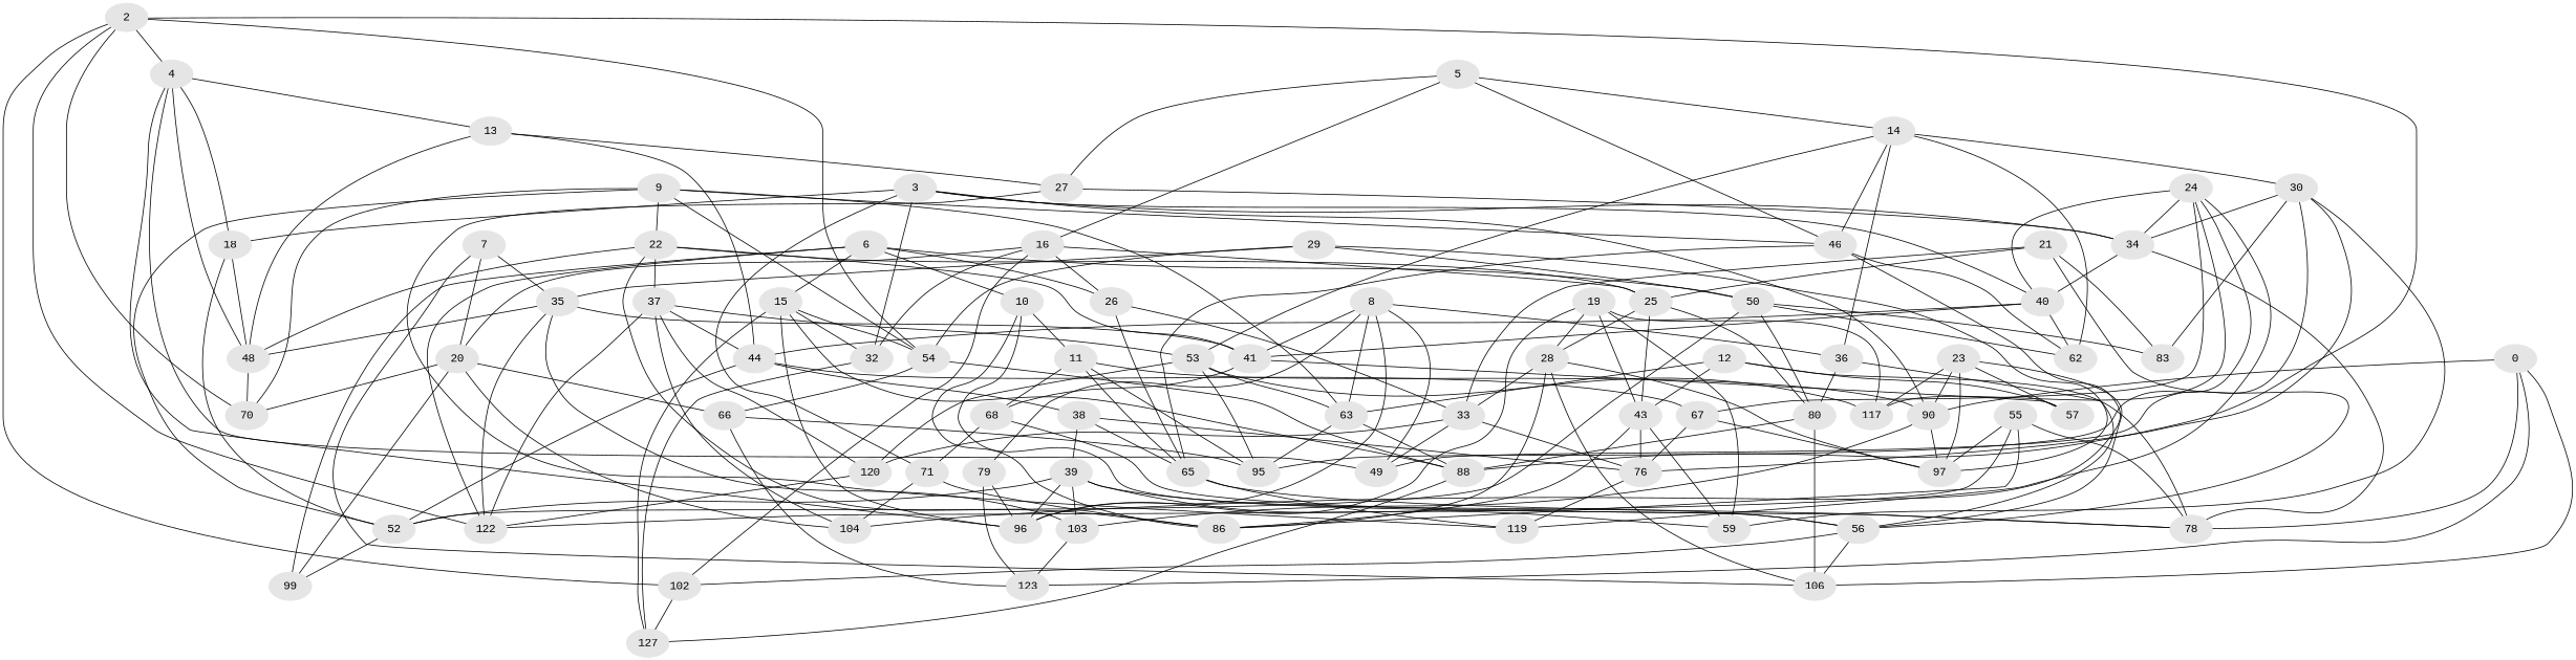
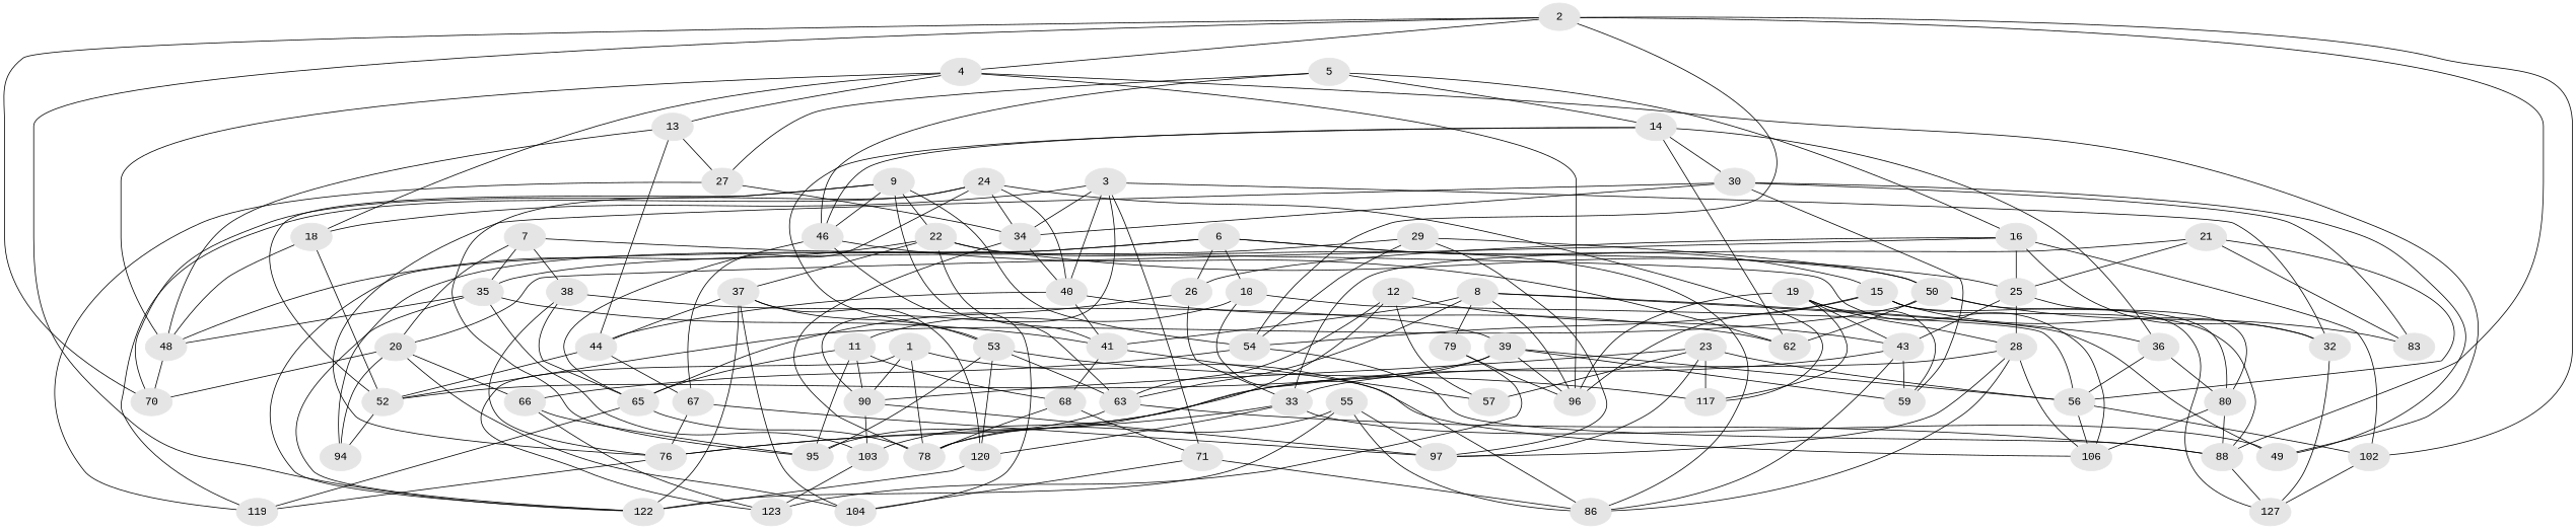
  graph {
    fontname="Liberation Mono"
    node [color=gray90 fontname="Liberation Mono" style=filled]
    edge [fontname="Liberation Mono"]
    78 [super="+91"]
-   1 [label=0]
+   1
    90 [super="+111"]
    106 [super="+110"]
    123
    97 [super="+114"]
    103
    2 [super="+93"]
    4 [super="+101"]
    54 [super="+69"]
    n11 [label=70]
    88 [super="+113"]
    102
    122 [super="+124"]
    18
    13
    48 [super="+94"]
    49
    96 [super="+116"]
    66
    127
    3 [super="+125"]
    32
    34 [super="+77"]
    40 [super="+105"]
    71
    52 [super="+128"]
    41 [super="+92"]
    44 [super="+70"]
    62
    86 [super="+108"]
    104
    27
    14 [super="+98"]
    46 [super="+64"]
    36
    30 [super="+121"]
    53 [super="+85"]
    5
    16 [super="+81"]
    26
    20 [super="+45"]
    25 [super="+42"]
    119
    65 [super="+73"]
    6 [super="+60"]
    10
    15 [super="+47"]
    50 [super="+115"]
-   99
+   99 [label=94]
    11 [super="+107"]
    56 [super="+74"]
    33 [super="+126"]
    83
    80 [super="+118"]
    7
    35 [super="+51"]
    38
    76 [super="+84"]
    39 [super="+129"]
    8 [super="+17"]
    63 [super="+87"]
    79
    68
    57
    95 [super="+112"]
    9 [super="+100"]
    22 [super="+72"]
    37 [super="+89"]
    43 [super="+109"]
    59
    12
    67
    117
    120
    28 [super="+61"]
    19 [super="+31"]
    21
    23 [super="+82"]
    24 [super="+58"]
    29
    55
    1 -- 78
    1 -- 90
    1 -- 106
    1 -- 123
    90 -- 97
    90 -- 103
    103 -- 123
    2 -- 4
    2 -- 54
    2 -- n11
    2 -- 88
    2 -- 102
    2 -- 122
    4 -- 18
    4 -- 13
    4 -- 48
    4 -- 49
    4 -- 96
    54 -- 88
    54 -- 66
    88 -- 127
    102 -- 127
    18 -- 48
    18 -- 52
    13 -- 48
    13 -- 44
    13 -- 27
    48 -- n11
    66 -- 123
    66 -- 95
    3 -- 90
    3 -- 18
    3 -- 32
    3 -- 34
    3 -- 40
    3 -- 71
    32 -- 127
    34 -- 78
    34 -- 40
    40 -- 41
    40 -- 44
    40 -- 62
    71 -- 86
    71 -- 104
    52 -- 99
    41 -- 68
    41 -- 57
    44 -- 52
    44 -- 67
    27 -- 34
    27 -- 119
    14 -- 62
    14 -- 46
    14 -- 36
    14 -- 30
    14 -- 53
    46 -- 62
    46 -- 104
    46 -- 65
    36 -- 56
    36 -- 80
    30 -- 49
    30 -- 34
    30 -- 83
    30 -- 76
    30 -- 59
    53 -- 63
    53 -- 95
    53 -- 117
    53 -- 120
    5 -- 27
    5 -- 14
    5 -- 46
    5 -- 16
    16 -- 102
    16 -- 32
    16 -- 26
    16 -- 20
    16 -- 25
    26 -- 65
    26 -- 33
    20 -- n11
    20 -- 66
    20 -- 104
    20 -- 99
    25 -- 80
    25 -- 43
    25 -- 28
    65 -- 78
    65 -- 119
    6 -- 122
    6 -- 26
    6 -- 10
    6 -- 15
    6 -- 50
    6 -- 99
    10 -- 86
    10 -- 11
    10 -- 56
    15 -- 54
    15 -- 88
    15 -- 96
    15 -- 127
    15 -- 32
    50 -- 52
    50 -- 62
    50 -- 83
    50 -- 80
    11 -- 90
    11 -- 65
    11 -- 68
    11 -- 95 [weight=2]
    56 -- 106
    56 -- 102
    33 -- 49
    33 -- 76
    33 -- 120
    80 -- 106 [weight=2]
    80 -- 88
    7 -- 106
    7 -- 20
    7 -- 35
-   44 -- 38
+   7 -- 38
    35 -- 103
    35 -- 122
    35 -- 48
    35 -- 41
    38 -- 65
    38 -- 76
    38 -- 39
    76 -- 119
    39 -- 103
    39 -- 96
    39 -- 52
    39 -- 56
    39 -- 59
    8 -- 49
    8 -- 96
    8 -- 41
    8 -- 36
    8 -- 63
    8 -- 79
    63 -- 88
    63 -- 95
    79 -- 123
    79 -- 96
    68 -- 78
    68 -- 71
    9 -- 54
    9 -- n11
    9 -- 52
    9 -- 46
    9 -- 63
    9 -- 22
    22 -- 48
    22 -- 41
    22 -- 86
    22 -- 25
    22 -- 37
    37 -- 122
    37 -- 44
    37 -- 104
    37 -- 53
    37 -- 120
    43 -- 86
    43 -- 76
    43 -- 59
    12 -- 78
    12 -- 63
    12 -- 57
    12 -- 43
    67 -- 97
    67 -- 76
    120 -- 122
    28 -- 106
    28 -- 97
    28 -- 86
    28 -- 33
    19 -- 96
    19 -- 43
    19 -- 59
    19 -- 117
    19 -- 28
    21 -- 25
    21 -- 56
    21 -- 33
    21 -- 83
    23 -- 90
    23 -- 97
    23 -- 56
    23 -- 57 [weight=2]
    23 -- 117
    24 -- 34
    24 -- 40
    24 -- 119
    24 -- 95
    24 -- 67
    24 -- 117
    29 -- 97
    29 -- 54
    29 -- 50
    29 -- 35
    55 -- 78
    55 -- 97
    55 -- 122
    55 -- 86
  }
